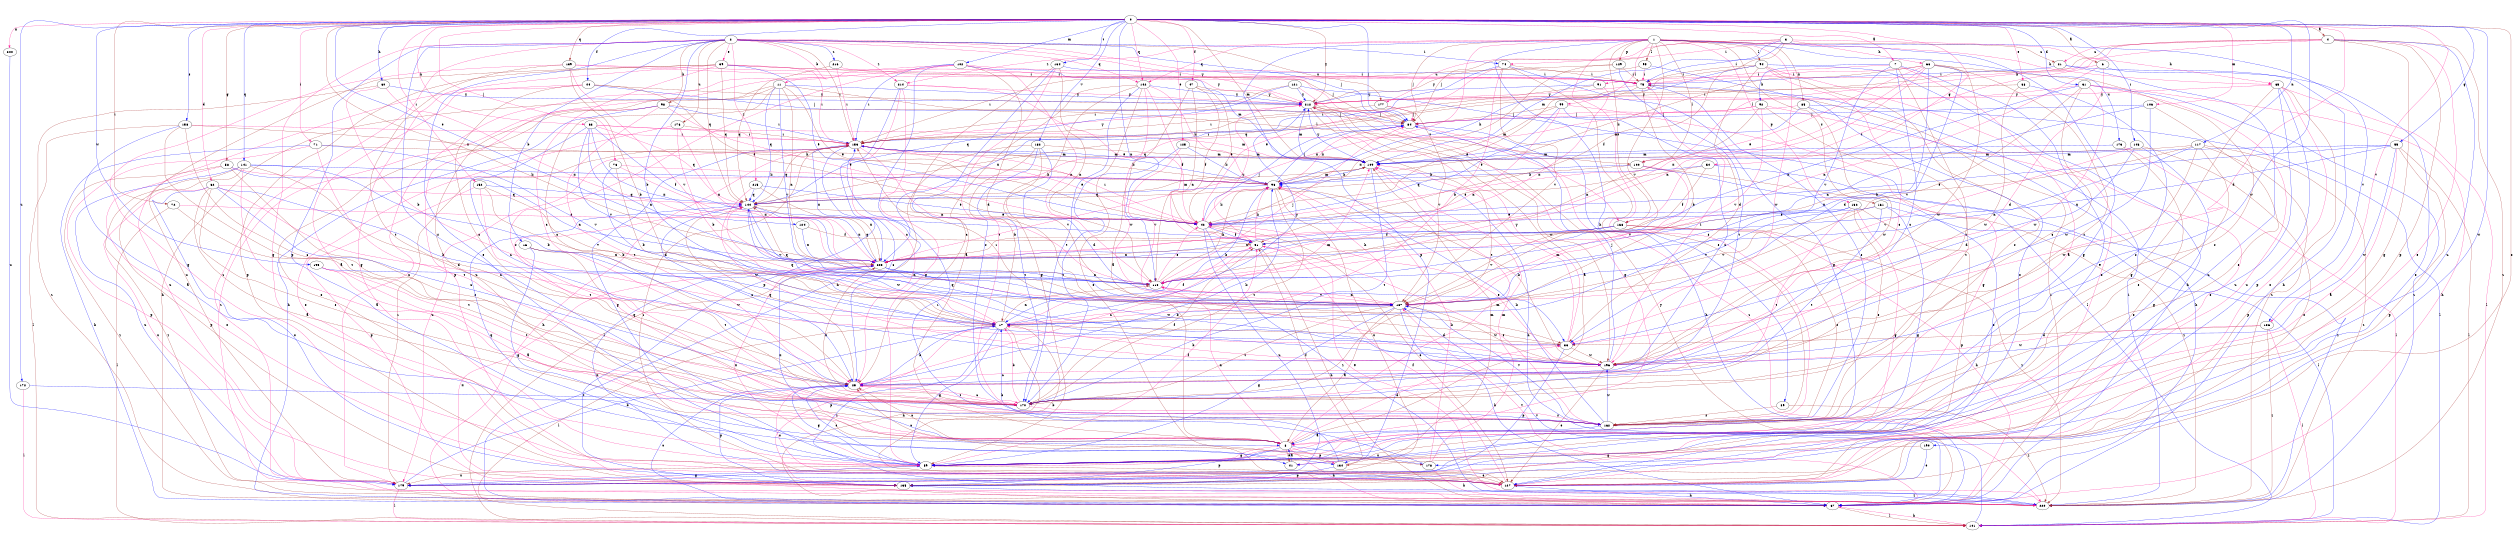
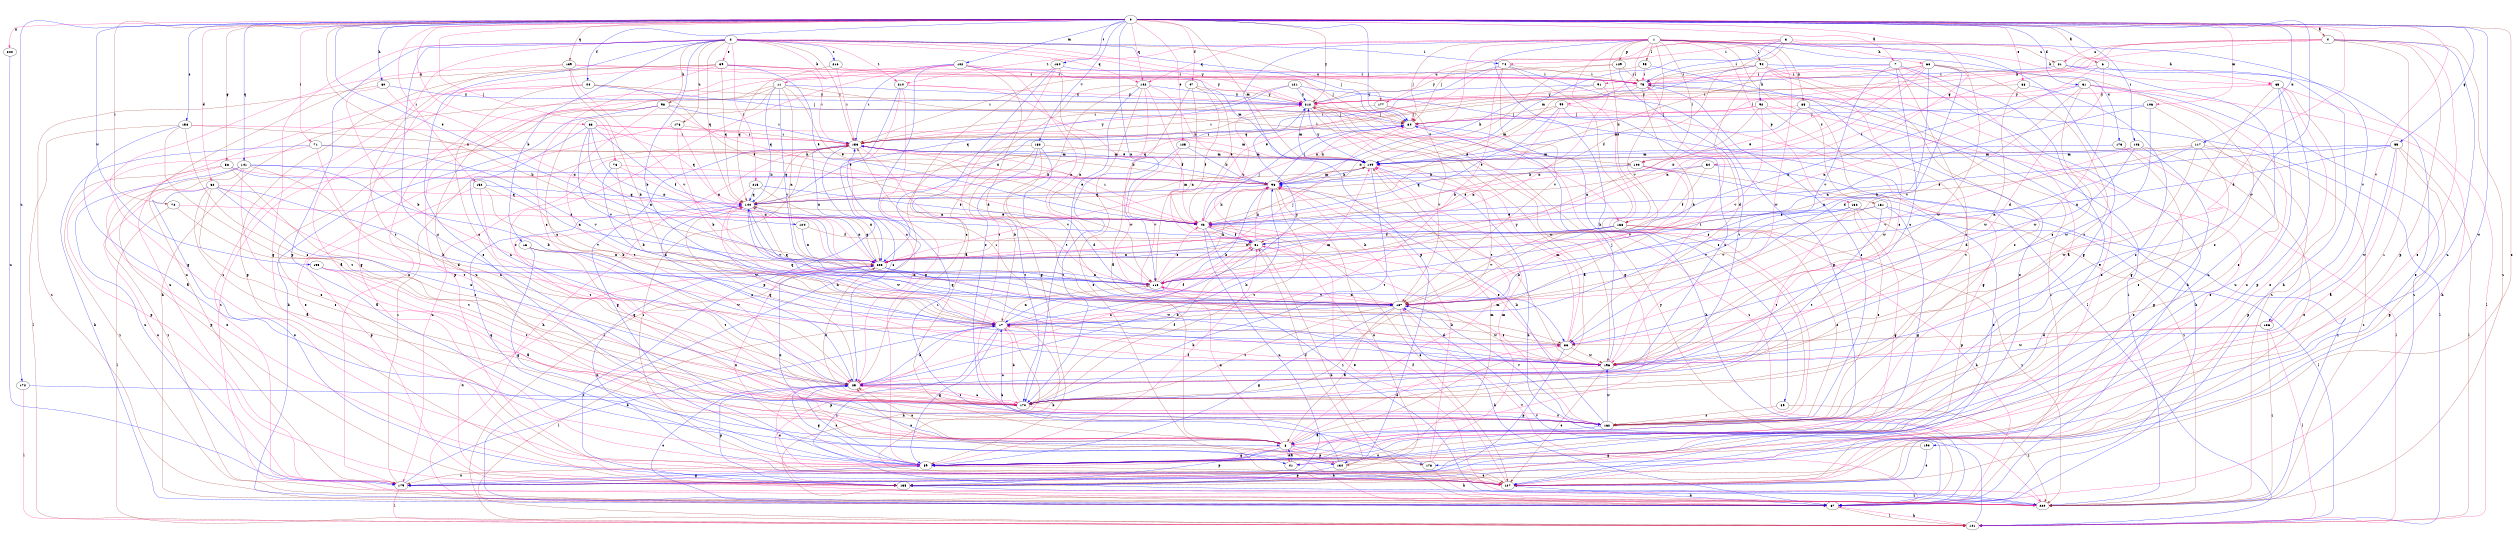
  strict digraph {
    edge [color=blue]
    0
    4
    6
    7
    31
    32
    33
    38
    44
    47
    54
    55
    58
    60
    63
    71
    72
    76
    84
    102
    106
    109
    117
    118
    124
    125
    127
    139
    141
    142
    146
    152
    158
    164
    172
    182
    186
    190
    195
    196
    200
    203
    212
    21
    100
    134
    168
    41
    59
    153
    220
    178
    91
    187
    75
    8
    25
    92
    170
    67
    179
    162
    17
    144
    135
    42
    51
    93
    101
    121
    1
    65
    85
    89
    94
    95
    99
    129
    132
    161
    173
    214
    2
    11
    16
    39
    74
    n88 [label=98]
    176
    177
    215
    216
    3
    66
    0 -> 4 [color=brown label=a]
    0 -> 6 [color=brown label=a]
    0 -> 7 [color=deeppink label=a]
    0 -> 31 [label=d]
    0 -> 32 [color=deeppink label=d]
    0 -> 33 [color=deeppink label=d]
    0 -> 38 [color=deeppink label=e]
    0 -> 44 [label=f]
    0 -> 47 [color=deeppink label=f]
    0 -> 54 [color=deeppink label=g]
    0 -> 55 [label=g]
    0 -> 58 [color=brown label=g]
    0 -> 60 [label=h]
    0 -> 63 [color=deeppink label=h]
    0 -> 71 [color=deeppink label=i]
    0 -> 72 [color=brown label=i]
    0 -> 76 [color=deeppink label=j]
    0 -> 84 [label=j]
    0 -> 102 [label=m]
    0 -> 106 [color=deeppink label=m]
    0 -> 109 [color=brown label=m]
    0 -> 117 [label=n]
    0 -> 118 [label=n]
    0 -> 124 [label=o]
    0 -> 125 [color=deeppink label=o]
    0 -> 127 [color=brown label=o]
    0 -> 139 [color=brown label=q]
    0 -> 141 [label=q]
    0 -> 142 [color=deeppink label=q]
    0 -> 146 [label=r]
    0 -> 152 [color=deeppink label=r]
    0 -> 158 [label=s]
    0 -> 164 [label=t]
    0 -> 172 [label=u]
    0 -> 182 [label=v]
    0 -> 186 [color=deeppink label=v]
    0 -> 190 [label=w]
    0 -> 195 [label=w]
    0 -> 196 [label=w]
    0 -> 200 [color=deeppink label=x]
    0 -> 203 [color=brown label=x]
    0 -> 212 [color=brown label=y]
    4 -> 21 [color=deeppink label=c]
    4 -> 100 [color=deeppink label=l]
    4 -> 134 [color=brown label=p]
    4 -> 168 [color=deeppink label=t]
    4 -> 41 [color=deeppink label=e]
-   4 -> 59 [color=brown label=g]
+   4 -> 59 [color=brown label=r]
    4 -> 153 [color=brown label=r]
    4 -> 220 [color=brown label=z]
    4 -> 178 [label=u]
    6 -> 33 [color=deeppink label=d]
    6 -> 118 [color=deeppink label=n]
    6 -> 127 [label=o]
    6 -> 91 [color=deeppink label=k]
    7 -> 41 [label=e]
    7 -> 187 [label=v]
    7 -> 75 [color=deeppink label=i]
    7 -> 8 [color=deeppink label=a]
    7 -> 25 [label=c]
    7 -> 92 [label=k]
    7 -> 170 [color=brown label=t]
    31 -> 196 [color=deeppink label=w]
    31 -> 203 [label=x]
    31 -> 212 [color=deeppink label=y]
    31 -> 220 [label=z]
    31 -> 187 [color=brown label=v]
    31 -> 25 [color=brown label=c]
    31 -> 67 [color=deeppink label=h]
    31 -> 179 [color=deeppink label=u]
    32 -> 33 [color=deeppink label=d]
    32 -> 127 [label=o]
    32 -> 8 [color=brown label=a]
    32 -> 25 [label=c]
    32 -> 179 [color=deeppink label=u]
    32 -> 162 [color=brown label=s]
    32 -> 17 [label=b]
    32 -> 144 [color=deeppink label=q]
    33 -> 109 [color=deeppink label=m]
    33 -> 196 [color=brown label=w]
    33 -> 212 [color=deeppink label=y]
    33 -> 153 [color=brown label=r]
    33 -> 135 [label=p]
    38 -> 196 [color=brown label=w]
    38 -> 212 [color=brown label=y]
    38 -> 162 [label=s]
    44 -> 84 [label=j]
    44 -> 212 [color=brown label=y]
    44 -> 8 [color=deeppink label=a]
    44 -> 25 [color=brown label=c]
    44 -> 179 [color=deeppink label=u]
    44 -> 42 [color=brown label=e]
    47 -> 118 [color=brown label=n]
    47 -> 212 [color=brown label=y]
    47 -> 8 [color=brown label=a]
    47 -> 42 [color=brown label=e]
    47 -> 51 [color=brown label=f]
    54 -> 220 [label=z]
    54 -> 42 [color=brown label=e]
    54 -> 51 [color=brown label=f]
    54 -> 93 [label=k]
    55 -> 109 [label=m]
    55 -> 196 [label=w]
    55 -> 203 [label=x]
    55 -> 8 [color=deeppink label=a]
    55 -> 135 [color=brown label=p]
    55 -> 42 [label=e]
    55 -> 101 [color=brown label=l]
    58 -> 118 [label=n]
    58 -> 127 [color=deeppink label=o]
    58 -> 220 [color=brown label=z]
    58 -> 162 [color=brown label=s]
    58 -> 93 [color=deeppink label=k]
    60 -> 203 [color=deeppink label=x]
    60 -> 212 [label=y]
    60 -> 220 [color=brown label=z]
    60 -> 17 [color=deeppink label=b]
    63 -> 109 [color=deeppink label=m]
    63 -> 118 [label=n]
    63 -> 203 [label=x]
    63 -> 153 [color=deeppink label=r]
    63 -> 187 [label=v]
    63 -> 25 [label=c]
    63 -> 144 [color=deeppink label=q]
    63 -> 51 [label=f]
    71 -> 109 [color=brown label=m]
    71 -> 187 [label=v]
    71 -> 170 [color=deeppink label=t]
    71 -> 67 [label=h]
    71 -> 135 [color=deeppink label=p]
    72 -> 170 [color=brown label=t]
    72 -> 42 [color=deeppink label=e]
    72 -> 101 [color=brown label=l]
    76 -> 33 [label=d]
    76 -> 203 [color=deeppink label=x]
    76 -> 17 [color=brown label=b]
    76 -> 93 [color=deeppink label=k]
    84 -> 153 [label=r]
    84 -> 220 [color=deeppink label=z]
    84 -> 67 [label=h]
    84 -> 93 [color=deeppink label=k]
    102 -> 33 [color=brown label=d]
    102 -> 109 [label=m]
    102 -> 118 [color=deeppink label=n]
    102 -> 153 [label=r]
    102 -> 75 [color=deeppink label=i]
    102 -> 67 [label=h]
    102 -> 179 [color=deeppink label=u]
    102 -> 162 [color=deeppink label=s]
    102 -> 135 [color=deeppink label=p]
    106 -> 84 [label=j]
    106 -> 118 [label=n]
    106 -> 196 [label=w]
    106 -> 162 [color=brown label=s]
    109 -> 212 [label=y]
    109 -> 170 [label=t]
    109 -> 67 [label=h]
    109 -> 93 [label=k]
    117 -> 109 [color=brown label=m]
    117 -> 118 [label=n]
    117 -> 196 [color=brown label=w]
    117 -> 203 [color=brown label=x]
    117 -> 220 [color=brown label=z]
    117 -> 162 [color=brown label=s]
    117 -> 135 [color=brown label=p]
    118 -> 84 [color=deeppink label=j]
    118 -> 187 [color=deeppink label=v]
    118 -> 42 [color=deeppink label=e]
    118 -> 93 [color=brown label=k]
    124 -> 203 [label=x]
    124 -> 51 [color=brown label=f]
    125 -> 109 [color=brown label=m]
    125 -> 187 [color=deeppink label=v]
    125 -> 170 [label=t]
    125 -> 93 [label=k]
    127 -> 203 [label=x]
    127 -> 153 [color=brown label=r]
    127 -> 67 [label=h]
    127 -> 17 [color=brown label=b]
    127 -> 51 [color=deeppink label=f]
    139 -> 212 [color=deeppink label=y]
    139 -> 59 [color=deeppink label=g]
    139 -> 187 [color=deeppink label=v]
    139 -> 75 [color=deeppink label=i]
    139 -> 170 [color=brown label=t]
    139 -> 17 [color=brown label=b]
    141 -> 220 [color=brown label=z]
    141 -> 8 [color=deeppink label=a]
    141 -> 25 [color=brown label=c]
    141 -> 179 [label=u]
    141 -> 17 [label=b]
    141 -> 135 [color=brown label=p]
    141 -> 93 [label=k]
    142 -> 127 [color=brown label=o]
    142 -> 196 [color=deeppink label=w]
    142 -> 212 [label=y]
    142 -> 59 [color=brown label=g]
    142 -> 25 [color=brown label=c]
    142 -> 170 [label=t]
    142 -> 51 [color=deeppink label=f]
    142 -> 93 [color=deeppink label=k]
    146 -> 33 [label=d]
    146 -> 109 [label=m]
    146 -> 127 [color=brown label=o]
    146 -> 59 [label=g]
    146 -> 187 [color=deeppink label=v]
    152 -> 187 [color=brown label=v]
    152 -> 170 [color=deeppink label=t]
    152 -> 17 [color=brown label=b]
    152 -> 144 [label=q]
    152 -> 135 [color=deeppink label=p]
    158 -> 153 [color=deeppink label=r]
    158 -> 8 [label=a]
    158 -> 25 [color=brown label=c]
    158 -> 170 [color=brown label=t]
    158 -> 93 [color=brown label=k]
    158 -> 101 [color=brown label=l]
    164 -> 118 [color=brown label=n]
    164 -> 75 [label=i]
    164 -> 8 [color=brown label=a]
    164 -> 170 [color=deeppink label=t]
    164 -> 162 [label=s]
    172 -> 170 [label=t]
    172 -> 101 [color=deeppink label=l]
    182 -> 33 [label=d]
    182 -> 109 [color=brown label=m]
    182 -> 187 [color=brown label=v]
    182 -> 170 [label=t]
    182 -> 17 [color=brown label=b]
    182 -> 101 [color=brown label=l]
    186 -> 33 [color=brown label=d]
    186 -> 196 [color=deeppink label=w]
    186 -> 220 [color=brown label=z]
    186 -> 101 [color=deeppink label=l]
    190 -> 127 [label=o]
    190 -> 59 [color=brown label=g]
    195 -> 118 [label=n]
    195 -> 8 [color=deeppink label=a]
    195 -> 170 [color=deeppink label=t]
    196 -> 84 [label=j]
    196 -> 127 [color=brown label=o]
    196 -> 75 [color=deeppink label=i]
    196 -> 25 [color=deeppink label=c]
    196 -> 17 [color=deeppink label=b]
    196 -> 144 [label=q]
    196 -> 42 [color=deeppink label=e]
    196 -> 93 [color=brown label=k]
    200 -> 179 [label=u]
    203 -> 118 [label=n]
    203 -> 196 [label=w]
    203 -> 144 [color=brown label=q]
    212 -> 84 [color=brown label=j]
    212 -> 109 [label=m]
    212 -> 196 [color=brown label=w]
    212 -> 8 [color=brown label=a]
    212 -> 170 [color=brown label=t]
    21 -> 75 [label=i]
    21 -> 67 [label=h]
    21 -> 179 [label=u]
    100 -> 127 [label=o]
    100 -> 220 [color=brown label=z]
    100 -> 187 [color=deeppink label=v]
    100 -> 144 [color=brown label=q]
    100 -> 93 [label=k]
    134 -> 109 [color=brown label=m]
    134 -> 25 [color=brown label=c]
    134 -> 17 [label=b]
    134 -> 135 [label=p]
    134 -> 51 [color=brown label=f]
    168 -> 203 [label=x]
    168 -> 220 [color=brown label=z]
    168 -> 187 [color=brown label=v]
    168 -> 67 [color=deeppink label=h]
    168 -> 162 [color=brown label=s]
    168 -> 51 [label=f]
    41 -> 8 [label=a]
    59 -> 127 [color=brown label=o]
    59 -> 203 [color=deeppink label=x]
    59 -> 25 [label=c]
    59 -> 179 [color=brown label=u]
    59 -> 144 [label=q]
    59 -> 51 [color=deeppink label=f]
    153 -> 109 [label=m]
    153 -> 118 [color=deeppink label=n]
    153 -> 203 [label=x]
    153 -> 212 [color=deeppink label=y]
    153 -> 59 [label=g]
    153 -> 25 [label=c]
    153 -> 67 [color=deeppink label=h]
    153 -> 179 [color=deeppink label=u]
    153 -> 144 [color=brown label=q]
    153 -> 42 [color=deeppink label=e]
    153 -> 93 [color=brown label=k]
    220 -> 203 [color=deeppink label=x]
    220 -> 75 [label=i]
    220 -> 42 [color=deeppink label=e]
    178 -> 109 [color=deeppink label=m]
    178 -> 153 [label=r]
    178 -> 67 [color=deeppink label=h]
    178 -> 93 [color=deeppink label=k]
    91 -> 203 [color=deeppink label=x]
    91 -> 212 [label=y]
    91 -> 153 [color=brown label=r]
    187 -> 118 [color=deeppink label=n]
    187 -> 196 [color=brown label=w]
    187 -> 59 [label=g]
    187 -> 8 [color=brown label=a]
    187 -> 170 [color=brown label=t]
    187 -> 67 [label=h]
    187 -> 17 [label=b]
    187 -> 144 [color=brown label=q]
    187 -> 93 [color=deeppink label=k]
    75 -> 212 [color=deeppink label=y]
    75 -> 162 [label=s]
    75 -> 17 [color=brown label=b]
    75 -> 42 [color=brown label=e]
    8 -> 33 [color=deeppink label=d]
    8 -> 109 [color=deeppink label=m]
    8 -> 118 [color=deeppink label=n]
    8 -> 203 [label=x]
    8 -> 134 [color=deeppink label=p]
-   8 -> 41 [color=brown label=e]
+   8 -> 41 [color=deeppink label=e]
    8 -> 59 [color=deeppink label=g]
    8 -> 178 [label=u]
    8 -> 25 [color=brown label=c]
    8 -> 67 [color=deeppink label=h]
    8 -> 135 [label=p]
    25 -> 127 [color=deeppink label=o]
    25 -> 59 [label=g]
    25 -> 170 [color=deeppink label=t]
    25 -> 17 [label=b]
    25 -> 144 [color=brown label=q]
    25 -> 135 [label=p]
    25 -> 93 [label=k]
    92 -> 84 [color=deeppink label=j]
    92 -> 118 [color=brown label=n]
    92 -> 127 [color=deeppink label=o]
    92 -> 187 [color=deeppink label=v]
    92 -> 170 [color=brown label=t]
    92 -> 144 [color=deeppink label=q]
    170 -> 203 [color=brown label=x]
    170 -> 25 [color=deeppink label=c]
    170 -> 162 [color=deeppink label=s]
    170 -> 17 [color=deeppink label=b]
    170 -> 51 [color=brown label=f]
    67 -> 212 [color=brown label=y]
    67 -> 187 [color=deeppink label=v]
    67 -> 75 [color=brown label=i]
    67 -> 25 [label=c]
    67 -> 101 [color=brown label=l]
    179 -> 59 [label=g]
    179 -> 153 [color=brown label=r]
    179 -> 17 [label=b]
    179 -> 101 [color=deeppink label=l]
    162 -> 196 [label=w]
    162 -> 187 [label=v]
    162 -> 8 [label=a]
    162 -> 144 [color=deeppink label=q]
    162 -> 93 [label=k]
    17 -> 33 [color=brown label=d]
    17 -> 109 [color=deeppink label=m]
    17 -> 118 [color=brown label=n]
    17 -> 212 [label=y]
    17 -> 59 [label=g]
    17 -> 220 [label=z]
    17 -> 67 [color=brown label=h]
    17 -> 144 [color=deeppink label=q]
    17 -> 135 [color=deeppink label=p]
    17 -> 51 [color=deeppink label=f]
    17 -> 101 [color=brown label=l]
    144 -> 109 [color=brown label=m]
    144 -> 196 [label=w]
    144 -> 203 [label=x]
    144 -> 187 [label=v]
    144 -> 25 [label=c]
    144 -> 42 [color=brown label=e]
    135 -> 220 [label=z]
    42 -> 84 [label=j]
    42 -> 127 [color=brown label=o]
    42 -> 153 [color=deeppink label=r]
    42 -> 220 [label=z]
    42 -> 179 [label=u]
    42 -> 51 [label=f]
    42 -> 93 [color=deeppink label=k]
    51 -> 203 [color=brown label=x]
    51 -> 212 [color=deeppink label=y]
    51 -> 25 [color=deeppink label=c]
    51 -> 67 [color=brown label=h]
    51 -> 162 [color=deeppink label=s]
    51 -> 93 [color=deeppink label=k]
    93 -> 84 [label=j]
    93 -> 109 [color=brown label=m]
    93 -> 153 [label=r]
    93 -> 170 [color=brown label=t]
    93 -> 179 [color=brown label=u]
    93 -> 17 [label=b]
    93 -> 144 [label=q]
    101 -> 187 [label=v]
    101 -> 67 [color=deeppink label=h]
    121 -> 212 [label=y]
    121 -> 59 [color=deeppink label=g]
    121 -> 153 [color=brown label=r]
    121 -> 144 [label=q]
    121 -> 101 [label=l]
    1 -> 84 [color=brown label=j]
    1 -> 142 [color=deeppink label=q]
    1 -> 186 [label=v]
    1 -> 196 [color=deeppink label=w]
    1 -> 203 [color=deeppink label=x]
    1 -> 21 [color=brown label=c]
    1 -> 100 [color=brown label=l]
    1 -> 134 [label=p]
    1 -> 168 [color=brown label=t]
    1 -> 187 [color=brown label=v]
    1 -> 162 [color=deeppink label=s]
    1 -> 65 [color=deeppink label=h]
    1 -> 85 [color=brown label=k]
    1 -> 89 [label=k]
    1 -> 94 [color=brown label=l]
    1 -> 95 [color=brown label=l]
    1 -> 99 [color=deeppink label=l]
    1 -> 129 [color=brown label=p]
    1 -> 132 [color=deeppink label=p]
    1 -> 161 [color=brown label=s]
    1 -> 173 [label=u]
    1 -> 214 [color=deeppink label=z]
    65 -> 127 [color=deeppink label=o]
    65 -> 212 [color=deeppink label=y]
    65 -> 59 [color=brown label=g]
    65 -> 220 [color=brown label=z]
    65 -> 179 [label=u]
    65 -> 135 [label=p]
    65 -> 101 [color=deeppink label=l]
    85 -> 84 [color=deeppink label=j]
    85 -> 109 [label=m]
    85 -> 196 [color=brown label=w]
    85 -> 67 [label=h]
    85 -> 101 [label=l]
    89 -> 220 [color=brown label=z]
    89 -> 162 [color=brown label=s]
    94 -> 33 [color=brown label=d]
    94 -> 127 [color=deeppink label=o]
    94 -> 75 [color=brown label=i]
    94 -> 25 [color=deeppink label=c]
    94 -> 67 [label=h]
    94 -> 162 [color=brown label=s]
    94 -> 144 [color=brown label=q]
    94 -> 93 [label=k]
    95 -> 127 [label=o]
    95 -> 212 [color=brown label=y]
    95 -> 75 [color=deeppink label=i]
    99 -> 84 [color=brown label=j]
    99 -> 109 [color=brown label=m]
    99 -> 118 [color=deeppink label=n]
    99 -> 59 [color=deeppink label=g]
    99 -> 25 [label=c]
    99 -> 42 [label=e]
    129 -> 203 [color=brown label=x]
    129 -> 153 [color=brown label=r]
    129 -> 75 [color=brown label=i]
    129 -> 170 [label=t]
    132 -> 59 [color=deeppink label=g]
    132 -> 187 [label=v]
    132 -> 170 [color=deeppink label=t]
    132 -> 162 [color=brown label=s]
    132 -> 135 [color=brown label=p]
    132 -> 42 [label=e]
    161 -> 59 [label=g]
    161 -> 187 [color=brown label=v]
    161 -> 170 [label=t]
    161 -> 42 [label=e]
    161 -> 101 [label=l]
    173 -> 109 [label=m]
    173 -> 127 [color=brown label=o]
    173 -> 101 [color=deeppink label=l]
    214 -> 212 [color=deeppink label=y]
    214 -> 59 [color=deeppink label=g]
    214 -> 25 [color=deeppink label=c]
    214 -> 135 [label=p]
    214 -> 42 [color=deeppink label=e]
    2 -> 84 [label=j]
    2 -> 142 [color=deeppink label=q]
    2 -> 212 [color=deeppink label=y]
    2 -> 134 [label=p]
    2 -> 168 [color=deeppink label=t]
    2 -> 41 [label=e]
    2 -> 59 [color=deeppink label=g]
    2 -> 153 [color=brown label=r]
    2 -> 220 [color=deeppink label=z]
    2 -> 162 [label=s]
    2 -> 17 [label=b]
    2 -> 144 [color=brown label=q]
    2 -> 214 [color=deeppink label=z]
    2 -> 11 [color=deeppink label=b]
    2 -> 16 [label=b]
    2 -> 39 [color=deeppink label=e]
    2 -> 74 [label=i]
    2 -> n88 [color=brown label=k]
    2 -> 176 [color=brown label=u]
    2 -> 177 [color=brown label=u]
    2 -> 215 [color=deeppink label=z]
    2 -> 216 [label=z]
    11 -> 118 [color=brown label=n]
    11 -> 212 [label=y]
    11 -> 100 [color=brown label=l]
    11 -> 178 [color=brown label=u]
    11 -> 187 [label=v]
    11 -> 25 [color=brown label=c]
    11 -> 67 [color=brown label=h]
    11 -> 144 [label=q]
    11 -> 42 [color=brown label=e]
    16 -> 196 [label=w]
    16 -> 203 [color=brown label=x]
    16 -> 59 [label=g]
    16 -> 170 [color=brown label=t]
    39 -> 84 [color=brown label=j]
    39 -> 59 [color=deeppink label=g]
    39 -> 153 [color=deeppink label=r]
    39 -> 75 [color=deeppink label=i]
    39 -> 25 [color=deeppink label=c]
    39 -> 179 [color=brown label=u]
    39 -> 144 [color=brown label=q]
    39 -> 135 [color=brown label=p]
    39 -> 42 [label=e]
    74 -> 203 [label=x]
    74 -> 59 [label=g]
    74 -> 187 [color=brown label=v]
    74 -> 75 [color=brown label=i]
    74 -> 162 [color=brown label=s]
    74 -> 17 [color=deeppink label=b]
    74 -> 42 [color=deeppink label=e]
    n88 -> 84 [color=brown label=j]
    n88 -> 127 [color=brown label=o]
    n88 -> 153 [label=r]
    n88 -> 220 [color=deeppink label=z]
    n88 -> 170 [color=deeppink label=t]
    n88 -> 67 [label=h]
    n88 -> 42 [color=deeppink label=e]
    176 -> 127 [color=deeppink label=o]
    176 -> 203 [color=deeppink label=x]
    176 -> 153 [color=brown label=r]
    176 -> 17 [color=deeppink label=b]
    177 -> 84 [color=deeppink label=j]
    177 -> 153 [color=brown label=r]
    177 -> 187 [color=brown label=v]
    215 -> 196 [color=deeppink label=w]
    215 -> 203 [color=brown label=x]
    215 -> 144 [label=q]
    215 -> 42 [label=e]
    216 -> 153 [color=deeppink label=r]
    216 -> 75 [color=deeppink label=i]
    216 -> 144 [color=brown label=q]
    3 -> 84 [color=brown label=j]
    3 -> 109 [label=m]
    3 -> 59 [label=g]
    3 -> 75 [label=i]
    3 -> 51 [color=brown label=f]
    3 -> 65 [color=deeppink label=h]
    3 -> 74 [color=deeppink label=i]
    3 -> 177 [color=deeppink label=u]
    3 -> 66 [color=deeppink label=h]
    66 -> 33 [label=d]
    66 -> 118 [color=deeppink label=n]
    66 -> 196 [color=brown label=w]
    66 -> 203 [color=deeppink label=x]
    66 -> 75 [color=deeppink label=i]
    66 -> 170 [color=brown label=t]
    66 -> 162 [color=brown label=s]
    66 -> 17 [label=b]
    66 -> 42 [color=deeppink label=e]
    66 -> 93 [color=brown label=k]
  }
